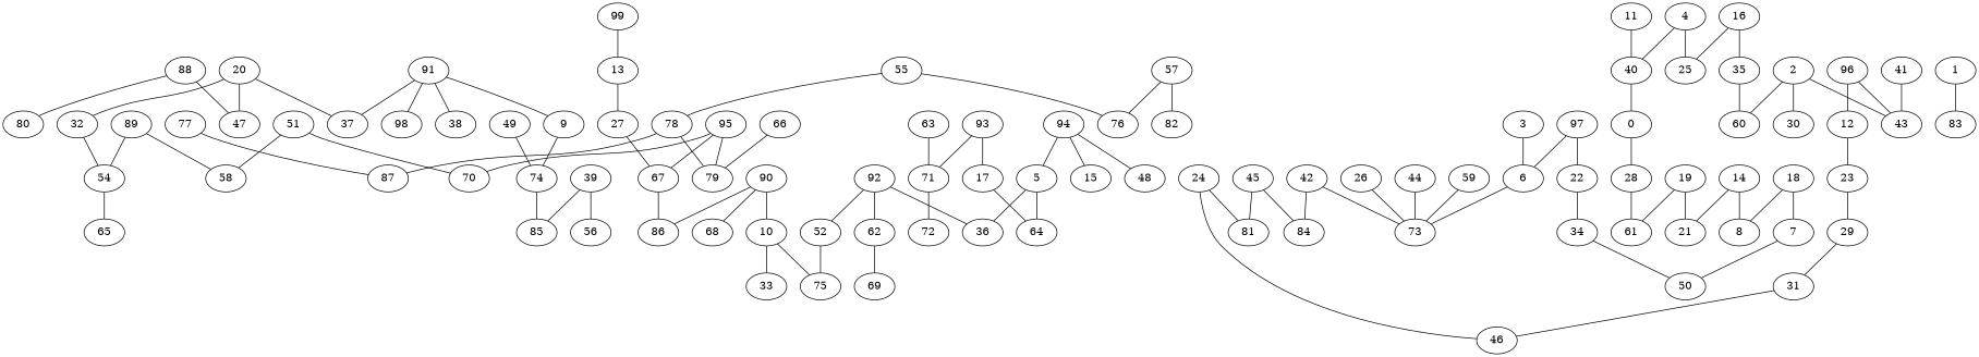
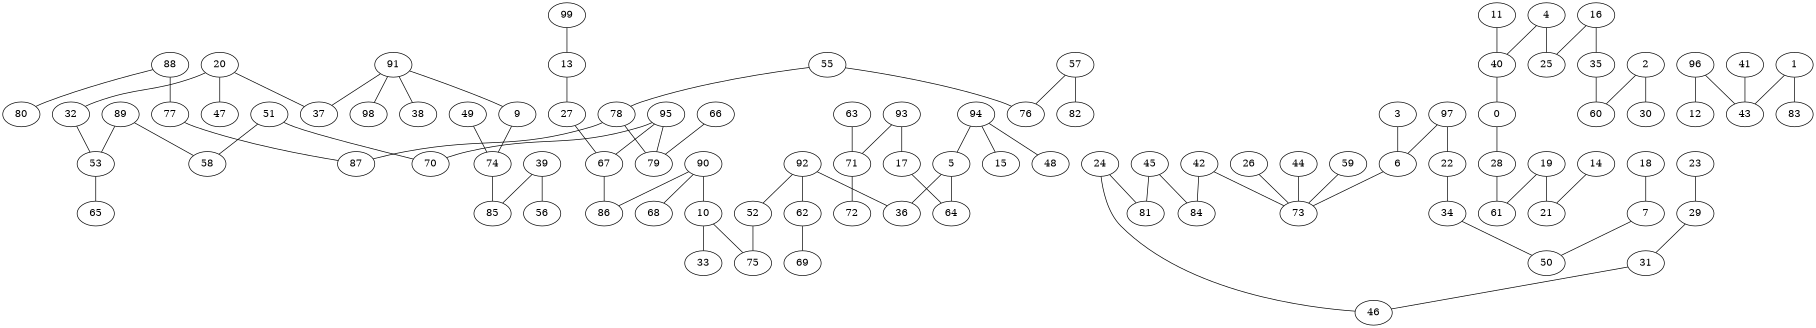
  graph {
    88
    77
    80
    87
    89
-   53 [label=54]
+   53
    58
    65
    90
    86
    10
    68
    33
    75
    91
    9
    37
    38
    98
    n20 [label=74]
    85
    92
    52
    36
    62
    69
    93
    71
    17
    94
    5
    15
    48
    72
    64
    95
    70
    67
    79
    96
    12
    43
    23
    29
    97
    22
    6
    34
    73
    50
    11
    40
    0
    28
    61
    99
    13
    27
    31
    14
    21
-   8
    16
    35
    25
    60
    18
    7
    19
    1
    83
    2
    30
    3
    4
    20
    47
    32
    46
    24
    81
    26
    39
    56
    41
    42
    84
    44
    45
    49
    51
    55
    78
    76
    57
    82
    59
    63
    66
-   88 -- 47
+   88 -- 77
    88 -- 80
    77 -- 87
    89 -- 53
    89 -- 58
    53 -- 65
    90 -- 86
    90 -- 10
    90 -- 68
    10 -- 33
    10 -- 75
    91 -- 9
    91 -- 37
    91 -- 38
    91 -- 98
    9 -- n20
    n20 -- 85
    92 -- 52
    92 -- 36
    92 -- 62
    52 -- 75
    62 -- 69
    93 -- 71
    93 -- 17
    71 -- 72
    17 -- 64
    94 -- 5
    94 -- 15
    94 -- 48
    5 -- 36
    5 -- 64
    95 -- 70
    95 -- 67
    95 -- 79
    67 -- 86
    96 -- 12
    96 -- 43
-   12 -- 23
    23 -- 29
    29 -- 31
    97 -- 22
    97 -- 6
    22 -- 34
    6 -- 73
    34 -- 50
    11 -- 40
    40 -- 0
    0 -- 28
    28 -- 61
    99 -- 13
    13 -- 27
    27 -- 67
    31 -- 46
    14 -- 21
-   14 -- 8
    16 -- 35
    16 -- 25
    35 -- 60
-   18 -- 8
    18 -- 7
    7 -- 50
    19 -- 61
    19 -- 21
-   2 -- 43
+   1 -- 43
    1 -- 83
    2 -- 60
    2 -- 30
    3 -- 6
    4 -- 40
    4 -- 25
    20 -- 37
    20 -- 47
    20 -- 32
    32 -- 53
    24 -- 46
    24 -- 81
    26 -- 73
    39 -- 85
    39 -- 56
    41 -- 43
    42 -- 73
    42 -- 84
    44 -- 73
    45 -- 81
    45 -- 84
    49 -- n20
    51 -- 58
    51 -- 70
    55 -- 78
    55 -- 76
    78 -- 87
    78 -- 79
    57 -- 76
    57 -- 82
    59 -- 73
    63 -- 71
    66 -- 79
  }
